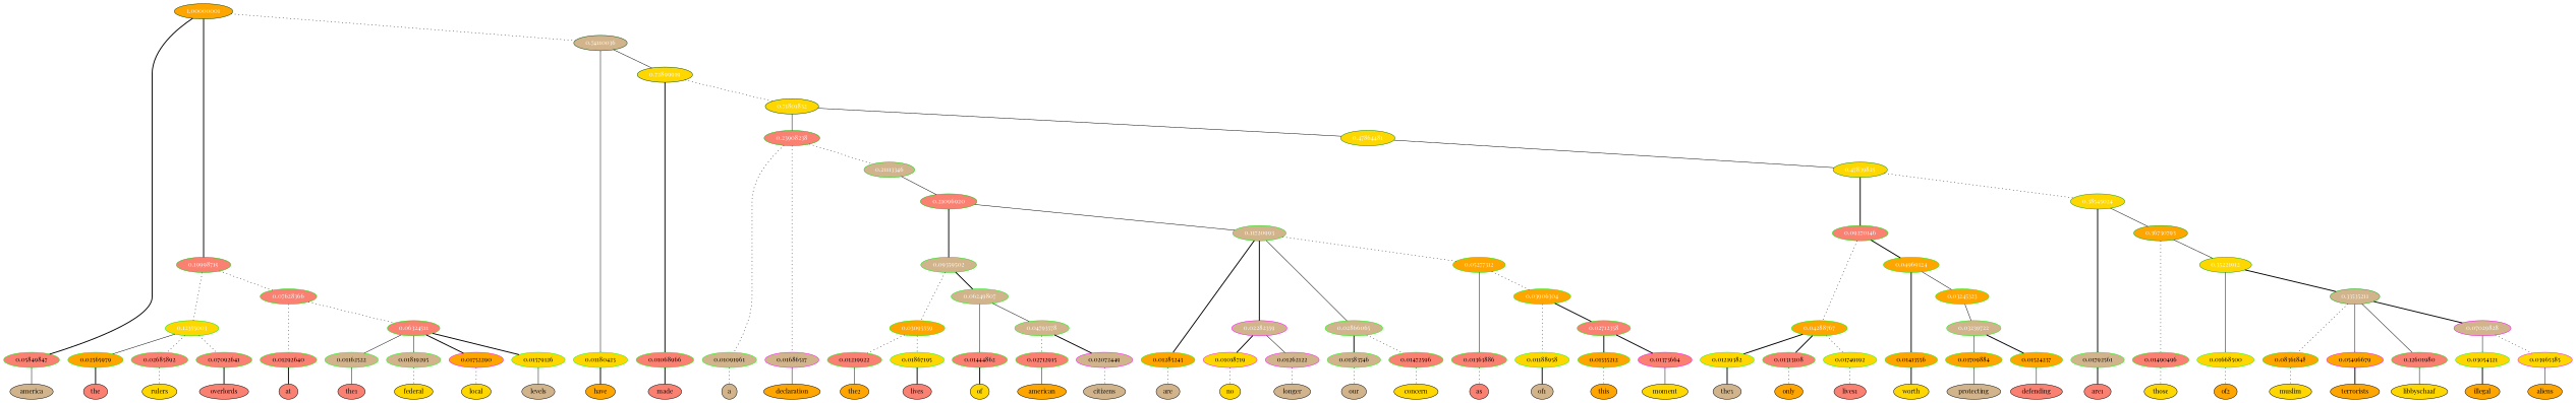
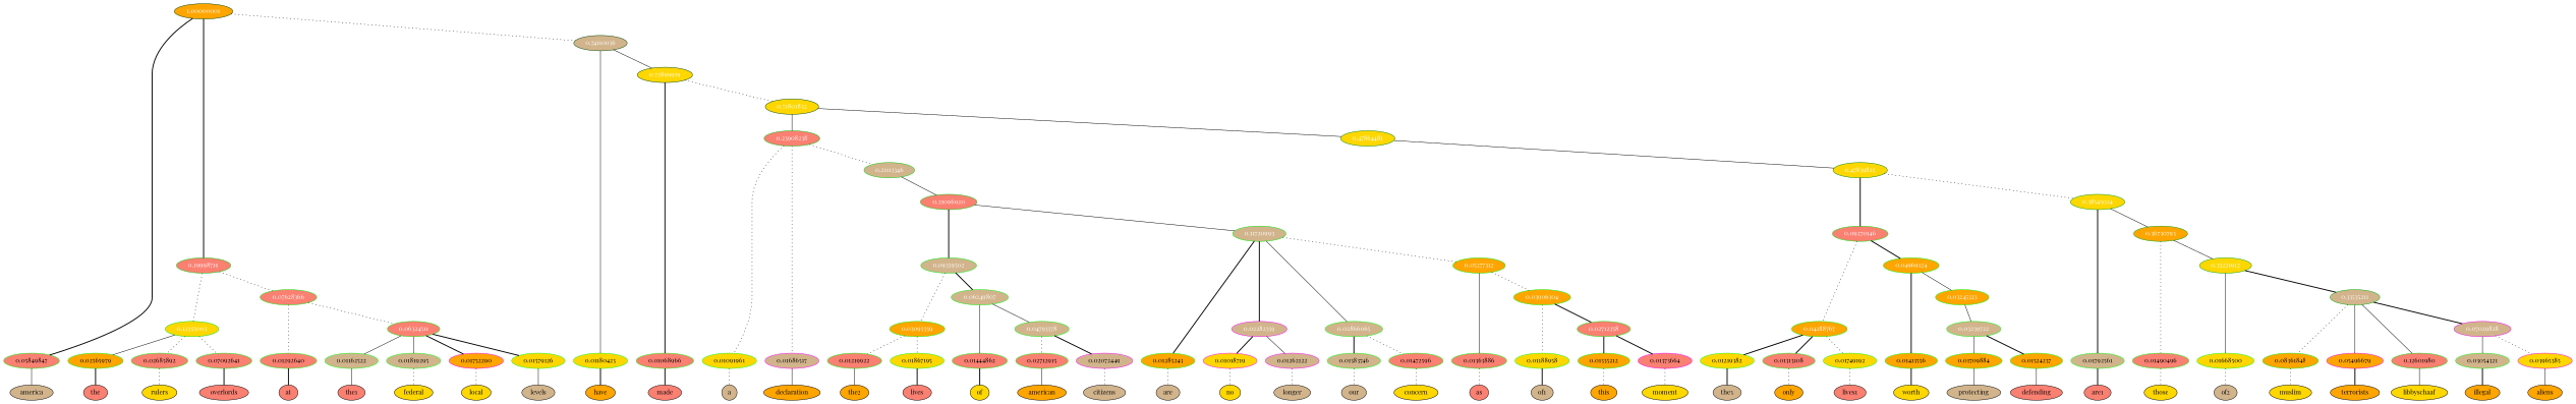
  graph {
    fontname="Playfair Display"
    node [color=black fillcolor=tan fontname="Playfair Display" format=png nodesep=0.001 ordering=out overlap_scaling=0.01 ranksep=0.001 style=filled]
    edge [fontname="Playfair Display" style=dotted]
    n1 [height=0.15 label=america style="filled,solid" width=0.15]
    n2 [fillcolor=salmon height=0.15 label=the style="filled,solid" width=0.15]
    n3 [fillcolor=gold height=0.15 label=rulers style="filled,solid" width=0.15]
    n4 [fillcolor=salmon height=0.15 label=overlords style="filled,solid" width=0.15]
    n5 [fillcolor=salmon height=0.15 label=at style="filled,solid" width=0.15]
    n6 [fillcolor=salmon height=0.15 label=the1 style="filled,solid" width=0.15]
    n7 [fillcolor=gold height=0.15 label=federal style="filled,solid" width=0.15]
    n8 [fillcolor=gold height=0.15 label=local style="filled,solid" width=0.15]
    n9 [height=0.15 label=levels style="filled,solid" width=0.15]
    n10 [fillcolor=orange height=0.15 label=have style="filled,solid" width=0.15]
    n11 [fillcolor=salmon height=0.15 label=made style="filled,solid" width=0.15]
    n12 [height=0.15 label=a style="filled,solid" width=0.15]
    n13 [fillcolor=orange height=0.15 label=declaration style="filled,solid" width=0.15]
    n14 [fillcolor=orange height=0.15 label=the2 style="filled,solid" width=0.15]
    n15 [fillcolor=salmon height=0.15 label=lives style="filled,solid" width=0.15]
    n16 [fillcolor=gold height=0.15 label=of style="filled,solid" width=0.15]
    n17 [fillcolor=orange height=0.15 label=american style="filled,solid" width=0.15]
    n18 [height=0.15 label=citizens style="filled,solid" width=0.15]
    n19 [height=0.15 label=are style="filled,solid" width=0.15]
    n20 [fillcolor=gold height=0.15 label=no style="filled,solid" width=0.15]
    n21 [height=0.15 label=longer style="filled,solid" width=0.15]
    n22 [height=0.15 label=our style="filled,solid" width=0.15]
    n23 [fillcolor=gold height=0.15 label=concern style="filled,solid" width=0.15]
    n24 [fillcolor=salmon height=0.15 label=as style="filled,solid" width=0.15]
    n25 [height=0.15 label=of1 style="filled,solid" width=0.15]
    n26 [fillcolor=orange height=0.15 label=this style="filled,solid" width=0.15]
    n27 [fillcolor=gold height=0.15 label=moment style="filled,solid" width=0.15]
    n28 [height=0.15 label=the3 style="filled,solid" width=0.15]
    n29 [fillcolor=orange height=0.15 label=only style="filled,solid" width=0.15]
    n30 [fillcolor=salmon height=0.15 label=lives1 style="filled,solid" width=0.15]
    n31 [fillcolor=gold height=0.15 label=worth style="filled,solid" width=0.15]
    n32 [height=0.15 label=protecting style="filled,solid" width=0.15]
    n33 [fillcolor=salmon height=0.15 label=defending style="filled,solid" width=0.15]
    n34 [fillcolor=salmon height=0.15 label=are1 style="filled,solid" width=0.15]
    n35 [fillcolor=gold height=0.15 label=those style="filled,solid" width=0.15]
-   n36 [fillcolor=orange height=0.15 label=of2 style="filled,solid" width=0.15]
+   n36 [height=0.15 label=of2 style="filled,solid" width=0.15]
    n37 [fillcolor=orange height=0.15 label=illegal style="filled,solid" width=0.15]
    n38 [fillcolor=orange height=0.15 label=aliens style="filled,solid" width=0.15]
    n39 [fillcolor=gold height=0.15 label=muslim style="filled,solid" width=0.15]
    n40 [fillcolor=orange height=0.15 label=terrorists style="filled,solid" width=0.15]
    n41 [fillcolor=gold height=0.15 label=libbyschaaf style="filled,solid" width=0.15]
    n42 [color="0.334 1.000 0.942" fillcolor=salmon fontcolor=black height=0.15 label=0.05849847 width=0.15]
    n43 [color="0.334 1.000 0.974" fillcolor=orange fontcolor=black height=0.15 label=0.02565979 width=0.15]
    n44 [color="0.334 1.000 0.973" fillcolor=salmon fontcolor=black height=0.15 label=0.02685892 width=0.15]
    n45 [color="0.334 1.000 0.929" fillcolor=salmon fontcolor=black height=0.15 label=0.07092641 width=0.15]
    n46 [color="0.334 1.000 0.987" fillcolor=salmon fontcolor=black height=0.15 label=0.01292640 width=0.15]
    n47 [color="0.334 1.000 0.988" fontcolor=black height=0.15 label=0.01162522 width=0.15]
    n48 [color="0.334 1.000 0.982" fontcolor=black height=0.15 label=0.01819295 width=0.15]
    n49 [color="0.835 1.000 0.982" fillcolor=orange fontcolor=black height=0.15 label=0.01752290 width=0.15]
    n50 [color="0.334 1.000 0.984" fillcolor=gold fontcolor=black height=0.15 label=0.01579126 width=0.15]
    n51 [color="0.334 1.000 0.988" fillcolor=gold fontcolor=black height=0.15 label=0.01180423 width=0.15]
    n52 [color="0.334 1.000 0.989" fillcolor=salmon fontcolor=black height=0.15 label=0.01068966 width=0.15]
-   n53 [color="0.334 1.000 0.989" fontcolor=black height=0.15 label=0.01091961 width=0.15]
+   n53 [color="0.334 1.000 0.989" fillcolor=gold fontcolor=black height=0.15 label=0.01091961 width=0.15]
    n54 [color="0.835 1.000 0.983" fontcolor=black height=0.15 label=0.01686517 width=0.15]
    n55 [color="0.334 1.000 0.988" fillcolor=salmon fontcolor=black height=0.15 label=0.01219922 width=0.15]
    n56 [color="0.334 1.000 0.981" fillcolor=gold fontcolor=black height=0.15 label=0.01867195 width=0.15]
    n57 [color="0.334 1.000 0.986" fillcolor=salmon fontcolor=black height=0.15 label=0.01444862 width=0.15]
    n58 [color="0.334 1.000 0.973" fillcolor=salmon fontcolor=black height=0.15 label=0.02712915 width=0.15]
    n59 [color="0.835 1.000 0.979" fontcolor=black height=0.15 label=0.02072449 width=0.15]
    n60 [color="0.334 1.000 0.987" fillcolor=orange fontcolor=black height=0.15 label=0.01285243 width=0.15]
    n61 [color="0.835 1.000 0.990" fillcolor=gold fontcolor=black height=0.15 label=0.01018719 width=0.15]
    n62 [color="0.835 1.000 0.987" fontcolor=black height=0.15 label=0.01262122 width=0.15]
    n63 [color="0.334 1.000 0.986" fontcolor=black height=0.15 label=0.01383746 width=0.15]
    n64 [color="0.334 1.000 0.985" fillcolor=salmon fontcolor=black height=0.15 label=0.01472596 width=0.15]
    n65 [color="0.334 1.000 0.986" fillcolor=salmon fontcolor=black height=0.15 label=0.01363886 width=0.15]
    n66 [color="0.334 1.000 0.988" fillcolor=gold fontcolor=black height=0.15 label=0.01188958 width=0.15]
    n67 [color="0.334 1.000 0.987" fillcolor=orange fontcolor=black height=0.15 label=0.01335212 width=0.15]
    n68 [color="0.835 1.000 0.986" fillcolor=salmon fontcolor=black height=0.15 label=0.01373664 width=0.15]
    n69 [color="0.334 1.000 0.988" fillcolor=gold fontcolor=black height=0.15 label=0.01219382 width=0.15]
    n70 [color="0.334 1.000 0.987" fillcolor=salmon fontcolor=black height=0.15 label=0.01313108 width=0.15]
    n71 [color="0.334 1.000 0.983" fillcolor=gold fontcolor=black height=0.15 label=0.01749192 width=0.15]
    n72 [color="0.334 1.000 0.983" fillcolor=orange fontcolor=black height=0.15 label=0.01413556 width=0.15]
    n73 [color="0.334 1.000 0.983" fillcolor=orange fontcolor=black height=0.15 label=0.01709884 width=0.15]
    n74 [color="0.334 1.000 0.985" fillcolor=orange fontcolor=black height=0.15 label=0.01524237 width=0.15]
    n75 [color="0.334 1.000 0.982" fontcolor=black height=0.15 label=0.01792561 width=0.15]
    n76 [color="0.334 1.000 0.985" fillcolor=salmon fontcolor=black height=0.15 label=0.01490496 width=0.15]
    n77 [color="0.334 1.000 0.983" fillcolor=gold fontcolor=black height=0.15 label=0.01668500 width=0.15]
-   n78 [color="0.334 1.000 0.969" fillcolor=gold fontcolor=black height=0.15 label=0.03054321 width=0.15]
+   n78 [color="0.334 1.000 0.969" fontcolor=black height=0.15 label=0.03054321 width=0.15]
    n79 [color="0.835 1.000 0.960" fillcolor=gold fontcolor=black height=0.15 label=0.03965385 width=0.15]
    n80 [color="0.334 1.000 0.916" fillcolor=orange fontcolor=black height=0.15 label=0.08361848 width=0.15]
    n81 [color="0.835 1.000 0.945" fillcolor=orange fontcolor=black height=0.15 label=0.05496679 width=0.15]
    n82 [color="0.334 1.000 0.874" fillcolor=salmon fontcolor=black height=0.15 label=0.12601980 width=0.15]
    n83 [color="0.334 1.000 0.250" fillcolor=orange fontcolor=grey99 height=0.15 label=1.00000001 width=0.15]
    n84 [color="0.334 1.000 0.800" fillcolor=salmon fontcolor=grey99 height=0.15 label=0.19998719 width=0.15]
    n85 [color="0.334 1.000 0.259" fontcolor=grey99 height=0.15 label=0.74110036 width=0.15]
    n86 [color="0.334 1.000 0.876" fillcolor=gold fontcolor=grey99 height=0.15 label=0.12355003 width=0.15]
    n87 [color="0.334 1.000 0.924" fillcolor=salmon fontcolor=grey99 height=0.15 label=0.07628366 width=0.15]
    n88 [color="0.334 1.000 0.271" fillcolor=gold fontcolor=grey99 height=0.15 label=0.72899919 width=0.15]
    n89 [color="0.334 1.000 0.937" fillcolor=salmon fontcolor=grey99 height=0.15 label=0.06324511 width=0.15]
    n90 [color="0.334 1.000 0.282" fillcolor=gold fontcolor=grey99 height=0.15 label=0.71801832 width=0.15]
    n91 [color="0.334 1.000 0.761" fillcolor=salmon fontcolor=grey99 height=0.15 label=0.23908238 width=0.15]
    n92 [color="0.334 1.000 0.521" fillcolor=gold fontcolor=grey99 height=0.15 label=0.47864481 width=0.15]
    n93 [color="0.334 1.000 0.789" fontcolor=grey99 height=0.15 label=0.21113346 width=0.15]
    n94 [color="0.334 1.000 0.522" fillcolor=gold fontcolor=grey99 height=0.15 label=0.47839825 width=0.15]
    n95 [color="0.334 1.000 0.789" fillcolor=salmon fontcolor=grey99 height=0.15 label=0.21096920 width=0.15]
    n96 [color="0.334 1.000 0.907" fillcolor=salmon fontcolor=grey99 height=0.15 label=0.09270146 width=0.15]
    n97 [color="0.334 1.000 0.615" fillcolor=gold fontcolor=grey99 height=0.15 label=0.38545024 width=0.15]
    n98 [color="0.334 1.000 0.906" fontcolor=grey99 height=0.15 label=0.09359502 width=0.15]
    n99 [color="0.334 1.000 0.883" fontcolor=grey99 height=0.15 label=0.11720993 width=0.15]
    n100 [color="0.334 1.000 0.957" fillcolor=orange fontcolor=grey99 height=0.15 label=0.04288767 width=0.15]
    n101 [color="0.334 1.000 0.950" fillcolor=orange fontcolor=grey99 height=0.15 label=0.04969124 width=0.15]
    n102 [color="0.334 1.000 0.633" fillcolor=orange fontcolor=grey99 height=0.15 label=0.36730793 width=0.15]
    n103 [color="0.334 1.000 0.969" fillcolor=orange fontcolor=grey99 height=0.15 label=0.03095559 width=0.15]
    n104 [color="0.334 1.000 0.938" fontcolor=grey99 height=0.15 label=0.06249807 width=0.15]
    n105 [color="0.835 1.000 0.977" fontcolor=grey99 height=0.15 label=0.02282359 width=0.15]
    n106 [color="0.334 1.000 0.971" fontcolor=grey99 height=0.15 label=0.02866065 width=0.15]
    n107 [color="0.334 1.000 0.947" fillcolor=orange fontcolor=grey99 height=0.15 label=0.05277312 width=0.15]
    n108 [color="0.334 1.000 0.968" fillcolor=orange fontcolor=grey99 height=0.15 label=0.03245323 width=0.15]
    n109 [color="0.334 1.000 0.648" fillcolor=gold fontcolor=grey99 height=0.15 label=0.35221912 width=0.15]
    n110 [color="0.334 1.000 0.952" fontcolor=grey99 height=0.15 label=0.04793578 width=0.15]
    n111 [color="0.334 1.000 0.961" fillcolor=orange fontcolor=grey99 height=0.15 label=0.03906304 width=0.15]
    n112 [color="0.334 1.000 0.968" fontcolor=grey99 height=0.15 label=0.03239722 width=0.15]
    n113 [color="0.334 1.000 0.665" fontcolor=grey99 height=0.15 label=0.33535211 width=0.15]
    n114 [color="0.334 1.000 0.973" fillcolor=salmon fontcolor=grey99 height=0.15 label=0.02712358 width=0.15]
    n115 [color="0.835 1.000 0.930" fontcolor=grey99 height=0.15 label=0.07029828 width=0.15]
    subgraph sub_1 {
      rank=same
      n1
      n2
      n3
      n4
      n5
      n6
      n7
      n8
      n9
      n10
      n11
      n12
      n13
      n14
      n15
      n16
      n17
      n18
      n19
      n20
      n21
      n22
      n23
      n24
      n25
      n26
      n27
      n28
      n29
      n30
      n31
      n32
      n33
      n34
      n35
      n36
      n37
      n38
      n39
      n40
      n41
    }
    subgraph sub_2 {
      rank=same
      n42
      n43
      n44
      n45
      n46
      n47
      n48
      n49
      n50
      n51
      n52
      n53
      n54
      n55
      n56
      n57
      n58
      n59
      n60
      n61
      n62
      n63
      n64
      n65
      n66
      n67
      n68
      n69
      n70
      n71
      n72
      n73
      n74
      n75
      n76
      n77
      n78
      n79
      n80
      n81
      n82
    }
    n42 -- n1 [style=solid]
    n43 -- n2 [style=bold]
    n44 -- n3
    n45 -- n4 [style=bold]
    n46 -- n5 [style=bold]
    n47 -- n6 [style=solid]
    n48 -- n7
    n49 -- n8
    n50 -- n9 [style=solid]
    n51 -- n10 [style=bold]
    n52 -- n11 [style=bold]
    n53 -- n12
    n54 -- n13 [style=solid]
    n55 -- n14 [style=solid]
    n56 -- n15 [style=bold]
    n57 -- n16 [style=bold]
    n58 -- n17 [style=solid]
    n59 -- n18
    n60 -- n19
    n61 -- n20
    n62 -- n21
    n63 -- n22
    n64 -- n23
    n65 -- n24
    n66 -- n25 [style=bold]
    n67 -- n26
-   n68 -- n27 [style=solid]
+   n68 -- n27
    n69 -- n28 [style=bold]
    n70 -- n29
    n71 -- n30
    n72 -- n31 [style=bold]
    n73 -- n32 [style=solid]
    n74 -- n33 [style=solid]
    n75 -- n34 [style=bold]
    n76 -- n35
    n77 -- n36
    n78 -- n37 [style=bold]
    n79 -- n38 [style=solid]
    n80 -- n39
    n81 -- n40 [style=bold]
    n82 -- n41 [style=solid]
    n83 -- n42 [style=bold]
    n83 -- n84 [style=bold]
    n83 -- n85
    n84 -- n86
    n84 -- n87
    n85 -- n51 [style=solid]
    n85 -- n88 [style=solid]
    n86 -- n43 [style=solid]
    n86 -- n44
    n86 -- n45
    n87 -- n46
    n87 -- n89
    n88 -- n52 [style=bold]
    n88 -- n90
    n89 -- n47 [style=solid]
    n89 -- n48 [style=solid]
    n89 -- n49 [style=bold]
    n89 -- n50 [style=bold]
    n90 -- n91 [style=solid]
    n90 -- n92 [style=solid]
    n91 -- n53
    n91 -- n54
    n91 -- n93
    n92 -- n94 [style=solid]
    n93 -- n95 [style=solid]
    n94 -- n96 [style=bold]
    n94 -- n97
    n95 -- n98 [style=bold]
    n95 -- n99 [style=solid]
    n96 -- n100
    n96 -- n101 [style=bold]
    n97 -- n75 [style=bold]
    n97 -- n102 [style=solid]
    n98 -- n103
    n98 -- n104 [style=bold]
    n99 -- n60 [style=bold]
    n99 -- n105 [style=bold]
    n99 -- n106 [style=solid]
    n99 -- n107
    n100 -- n69 [style=bold]
    n100 -- n70 [style=bold]
    n100 -- n71
    n101 -- n72 [style=bold]
    n101 -- n108 [style=solid]
    n102 -- n76
    n102 -- n109 [style=solid]
    n103 -- n55
    n103 -- n56
    n104 -- n57 [style=solid]
    n104 -- n110 [style=solid]
    n105 -- n61 [style=bold]
    n105 -- n62 [style=solid]
    n106 -- n63 [style=bold]
    n106 -- n64
    n107 -- n65 [style=solid]
    n107 -- n111
    n108 -- n112 [style=solid]
    n109 -- n77 [style=solid]
    n109 -- n113 [style=bold]
    n110 -- n58
    n110 -- n59 [style=bold]
    n111 -- n66
    n111 -- n114 [style=bold]
    n112 -- n73 [style=solid]
    n112 -- n74 [style=bold]
    n113 -- n80
    n113 -- n81 [style=solid]
    n113 -- n82 [style=solid]
    n113 -- n115 [style=bold]
    n114 -- n67 [style=bold]
    n114 -- n68 [style=bold]
    n115 -- n78 [style=solid]
    n115 -- n79
  }
